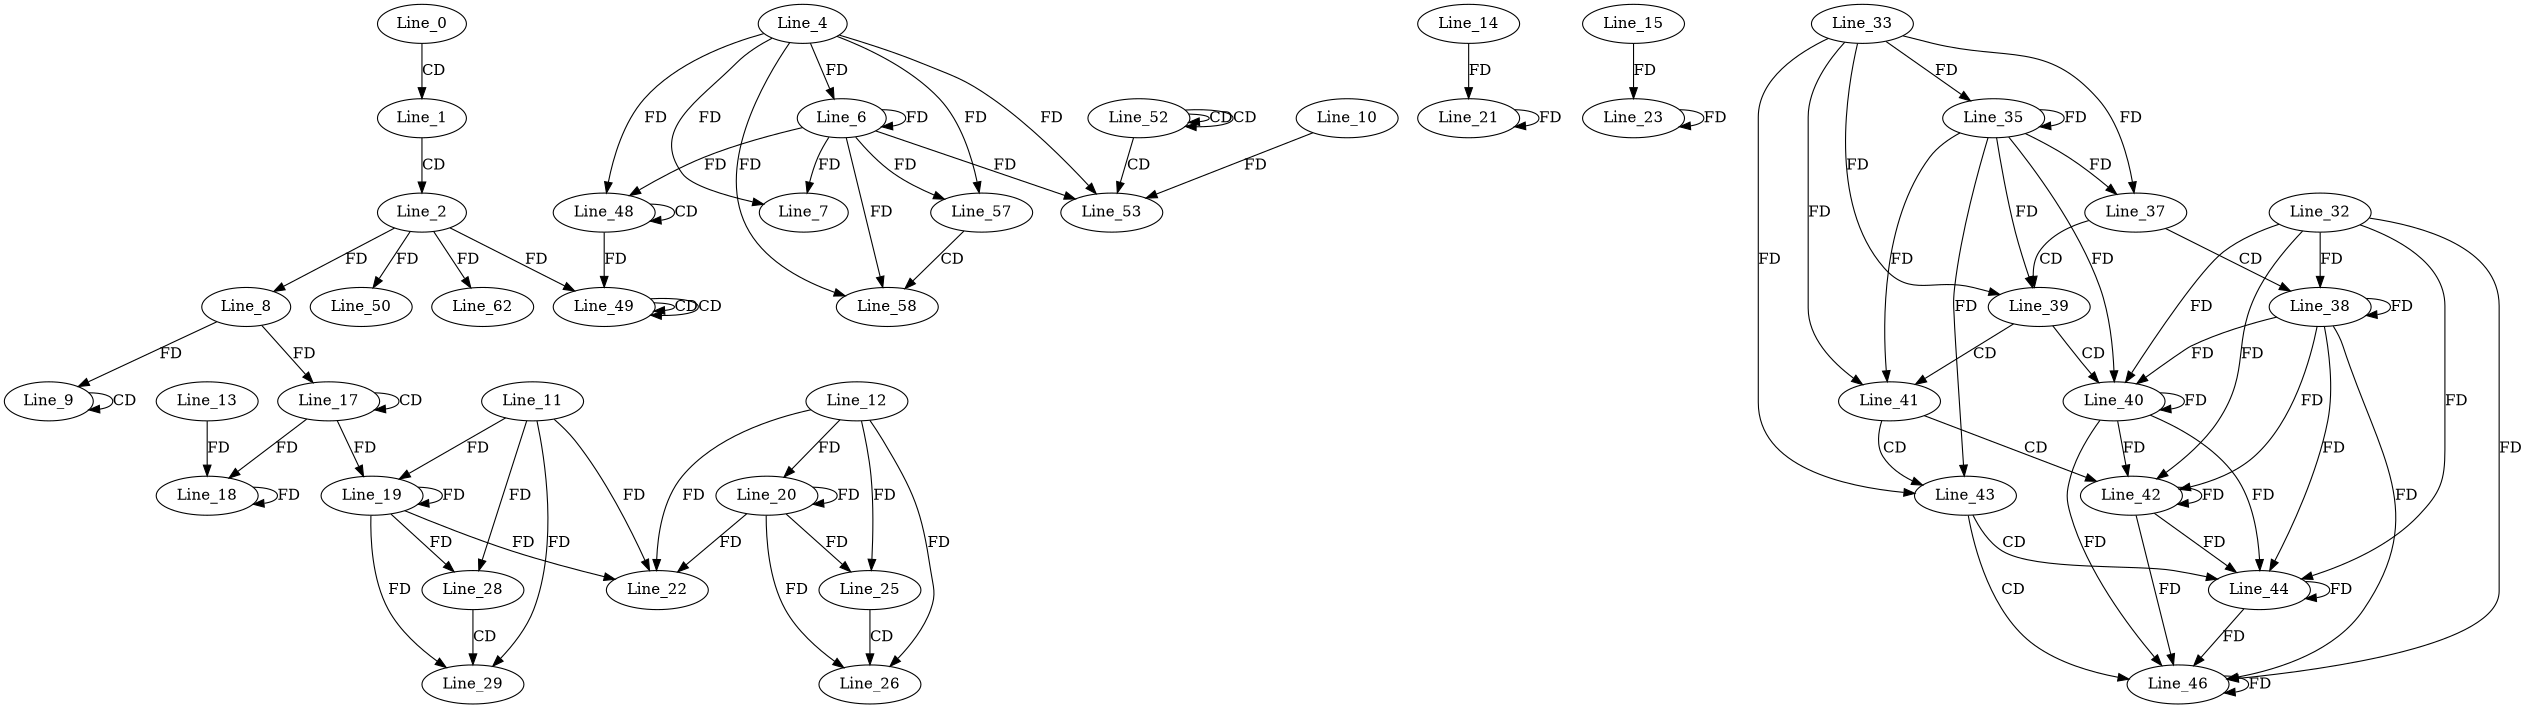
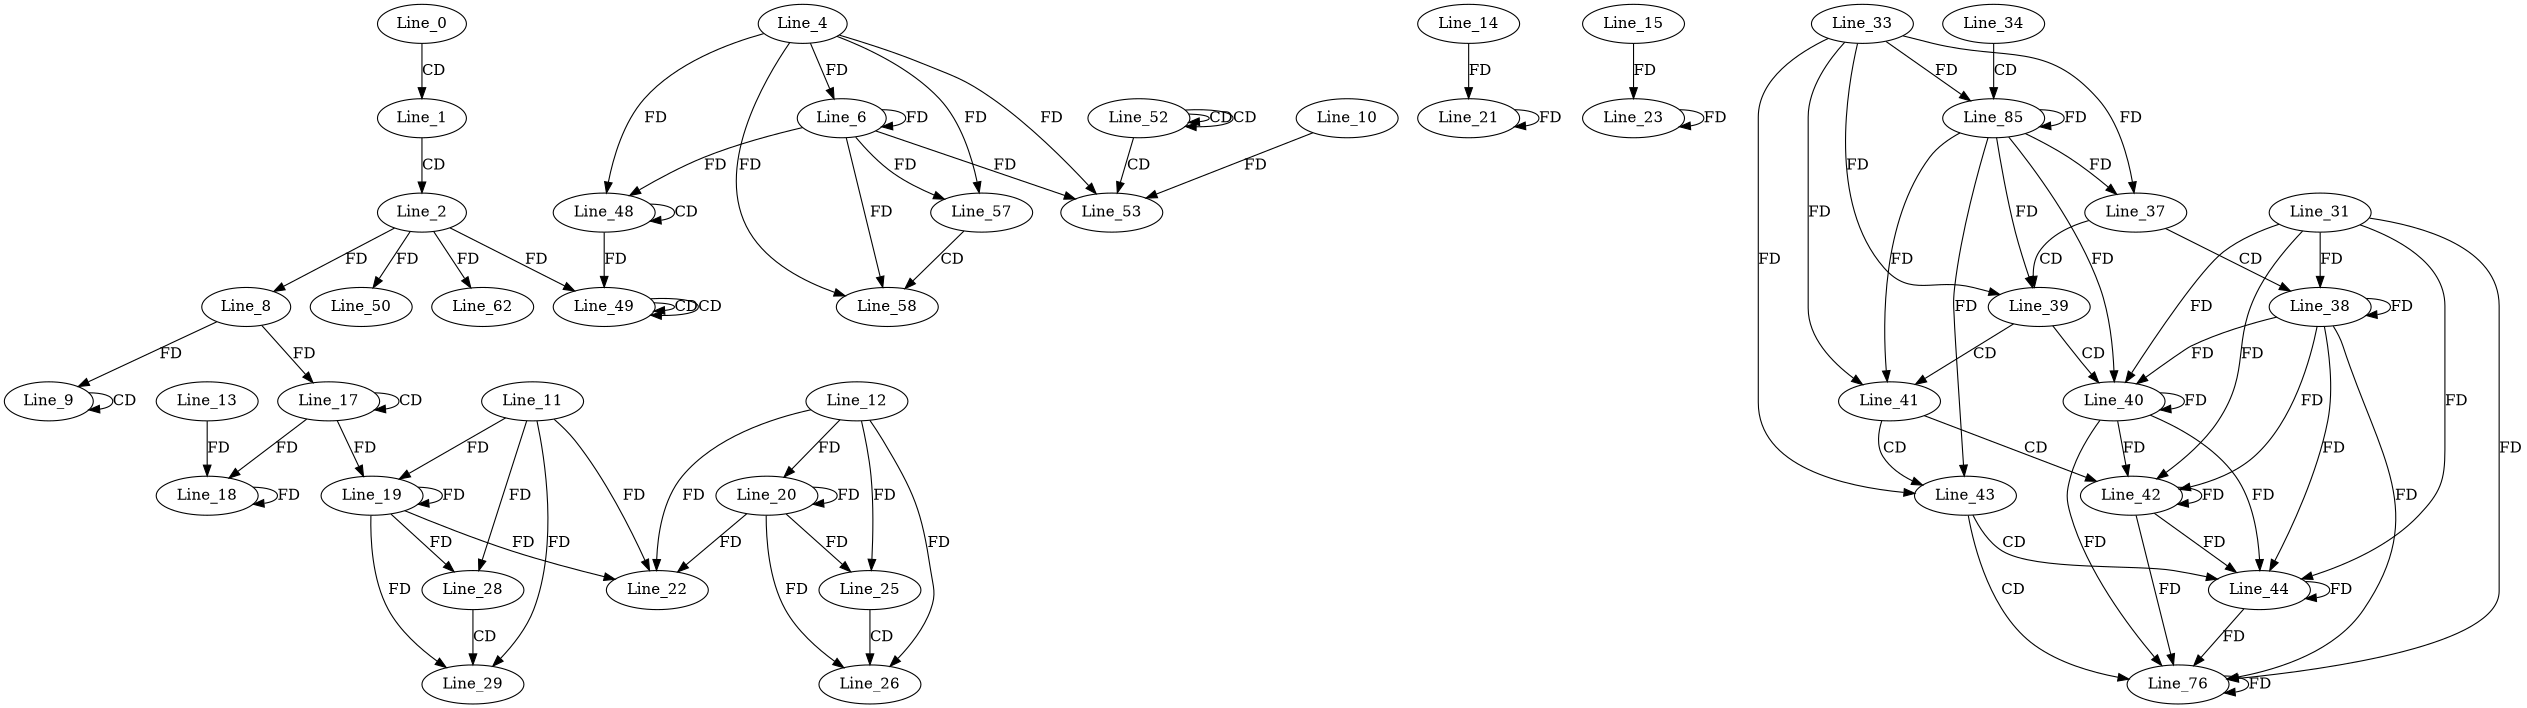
  digraph {
    Line_0
    Line_1
    Line_2
    Line_8
    Line_49
    Line_50
    Line_62
    Line_9
    Line_17
    Line_4
    Line_6
-   Line_7
    Line_48
    Line_53
    Line_57
    Line_58
    Line_18
    Line_19
    Line_22
    Line_28
    Line_29
    Line_13
    Line_11
    Line_12
    Line_20
    Line_25
    Line_26
    Line_14
    Line_21
    Line_15
    Line_23
-   Line_35
+   Line_34
+   Line_35 [label=Line_85]
    Line_37
    Line_39
    Line_40
    Line_41
    Line_43
    Line_38
    Line_42
    Line_44
-   Line_46
+   Line_46 [label=Line_76]
    Line_33
-   Line_32
+   Line_32 [label=Line_31]
    Line_52
    Line_10
    Line_0 -> Line_1 [label=CD]
    Line_1 -> Line_2 [label=CD]
    Line_2 -> Line_8 [label=FD]
    Line_2 -> Line_49 [label=FD]
    Line_2 -> Line_50 [label=FD]
    Line_2 -> Line_62 [label=FD]
    Line_8 -> Line_9 [label=FD]
    Line_8 -> Line_17 [label=FD]
    Line_49 -> Line_49 [label=CD]
    Line_49 -> Line_49 [label=CD]
    Line_9 -> Line_9 [label=CD]
    Line_17 -> Line_17 [label=CD]
    Line_17 -> Line_18 [label=FD]
    Line_17 -> Line_19 [label=FD]
    Line_4 -> Line_6 [label=FD]
-   Line_4 -> Line_7 [label=FD]
    Line_4 -> Line_48 [label=FD]
    Line_4 -> Line_53 [label=FD]
    Line_4 -> Line_57 [label=FD]
    Line_4 -> Line_58 [label=FD]
    Line_6 -> Line_6 [label=FD]
-   Line_6 -> Line_7 [label=FD]
    Line_6 -> Line_48 [label=FD]
    Line_6 -> Line_53 [label=FD]
    Line_6 -> Line_57 [label=FD]
    Line_6 -> Line_58 [label=FD]
    Line_48 -> Line_49 [label=FD]
    Line_48 -> Line_48 [label=CD]
    Line_57 -> Line_58 [label=CD]
    Line_18 -> Line_18 [label=FD]
    Line_19 -> Line_19 [label=FD]
    Line_19 -> Line_22 [label=FD]
    Line_19 -> Line_28 [label=FD]
    Line_19 -> Line_29 [label=FD]
    Line_28 -> Line_29 [label=CD]
    Line_13 -> Line_18 [label=FD]
    Line_11 -> Line_19 [label=FD]
    Line_11 -> Line_22 [label=FD]
    Line_11 -> Line_28 [label=FD]
    Line_11 -> Line_29 [label=FD]
    Line_12 -> Line_22 [label=FD]
    Line_12 -> Line_20 [label=FD]
    Line_12 -> Line_25 [label=FD]
    Line_12 -> Line_26 [label=FD]
    Line_20 -> Line_22 [label=FD]
    Line_20 -> Line_20 [label=FD]
    Line_20 -> Line_25 [label=FD]
    Line_20 -> Line_26 [label=FD]
    Line_25 -> Line_26 [label=CD]
    Line_14 -> Line_21 [label=FD]
    Line_21 -> Line_21 [label=FD]
    Line_15 -> Line_23 [label=FD]
    Line_23 -> Line_23 [label=FD]
+   Line_34 -> Line_35 [label=CD]
    Line_35 -> Line_35 [label=FD]
    Line_35 -> Line_37 [label=FD]
    Line_35 -> Line_39 [label=FD]
    Line_35 -> Line_40 [label=FD]
    Line_35 -> Line_41 [label=FD]
    Line_35 -> Line_43 [label=FD]
    Line_37 -> Line_39 [label=CD]
    Line_37 -> Line_38 [label=CD]
    Line_39 -> Line_40 [label=CD]
    Line_39 -> Line_41 [label=CD]
    Line_40 -> Line_40 [label=FD]
    Line_40 -> Line_42 [label=FD]
    Line_40 -> Line_44 [label=FD]
    Line_40 -> Line_46 [label=FD]
    Line_41 -> Line_43 [label=CD]
    Line_41 -> Line_42 [label=CD]
    Line_43 -> Line_44 [label=CD]
    Line_43 -> Line_46 [label=CD]
    Line_38 -> Line_40 [label=FD]
    Line_38 -> Line_38 [label=FD]
    Line_38 -> Line_42 [label=FD]
    Line_38 -> Line_44 [label=FD]
    Line_38 -> Line_46 [label=FD]
    Line_42 -> Line_42 [label=FD]
    Line_42 -> Line_44 [label=FD]
    Line_42 -> Line_46 [label=FD]
    Line_44 -> Line_44 [label=FD]
    Line_44 -> Line_46 [label=FD]
    Line_46 -> Line_46 [label=FD]
    Line_33 -> Line_35 [label=FD]
    Line_33 -> Line_37 [label=FD]
    Line_33 -> Line_39 [label=FD]
    Line_33 -> Line_41 [label=FD]
    Line_33 -> Line_43 [label=FD]
    Line_32 -> Line_40 [label=FD]
    Line_32 -> Line_38 [label=FD]
    Line_32 -> Line_42 [label=FD]
    Line_32 -> Line_44 [label=FD]
    Line_32 -> Line_46 [label=FD]
    Line_52 -> Line_53 [label=CD]
    Line_52 -> Line_52 [label=CD]
    Line_52 -> Line_52 [label=CD]
    Line_10 -> Line_53 [label=FD]
  }
